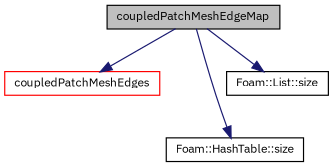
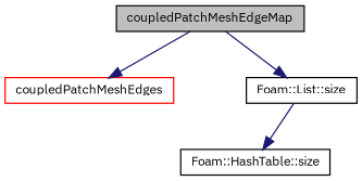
  digraph {
    fontname="IBM Plex Sans"
    rankdir=TB
    node [color=black fontname="IBM Plex Sans" fontsize=10 shape=record]
    edge [color=midnightblue fontname="IBM Plex Sans" fontsize=10 labelfontname=Helvetica labelfontsize=10 style=solid]
    n1 [fillcolor=grey75 fontcolor=black height=0.2 label=coupledPatchMeshEdgeMap style=filled width=0.4]
    n2 [color=red height=0.2 label=coupledPatchMeshEdges width=0.4]
    n3 [height=0.2 label="Foam::HashTable::size" width=0.4]
    n4 [height=0.2 label="Foam::List::size" width=0.4]
    n1 -> n2
-   n1 -> n3
+   n4 -> n3
    n1 -> n4
  }
